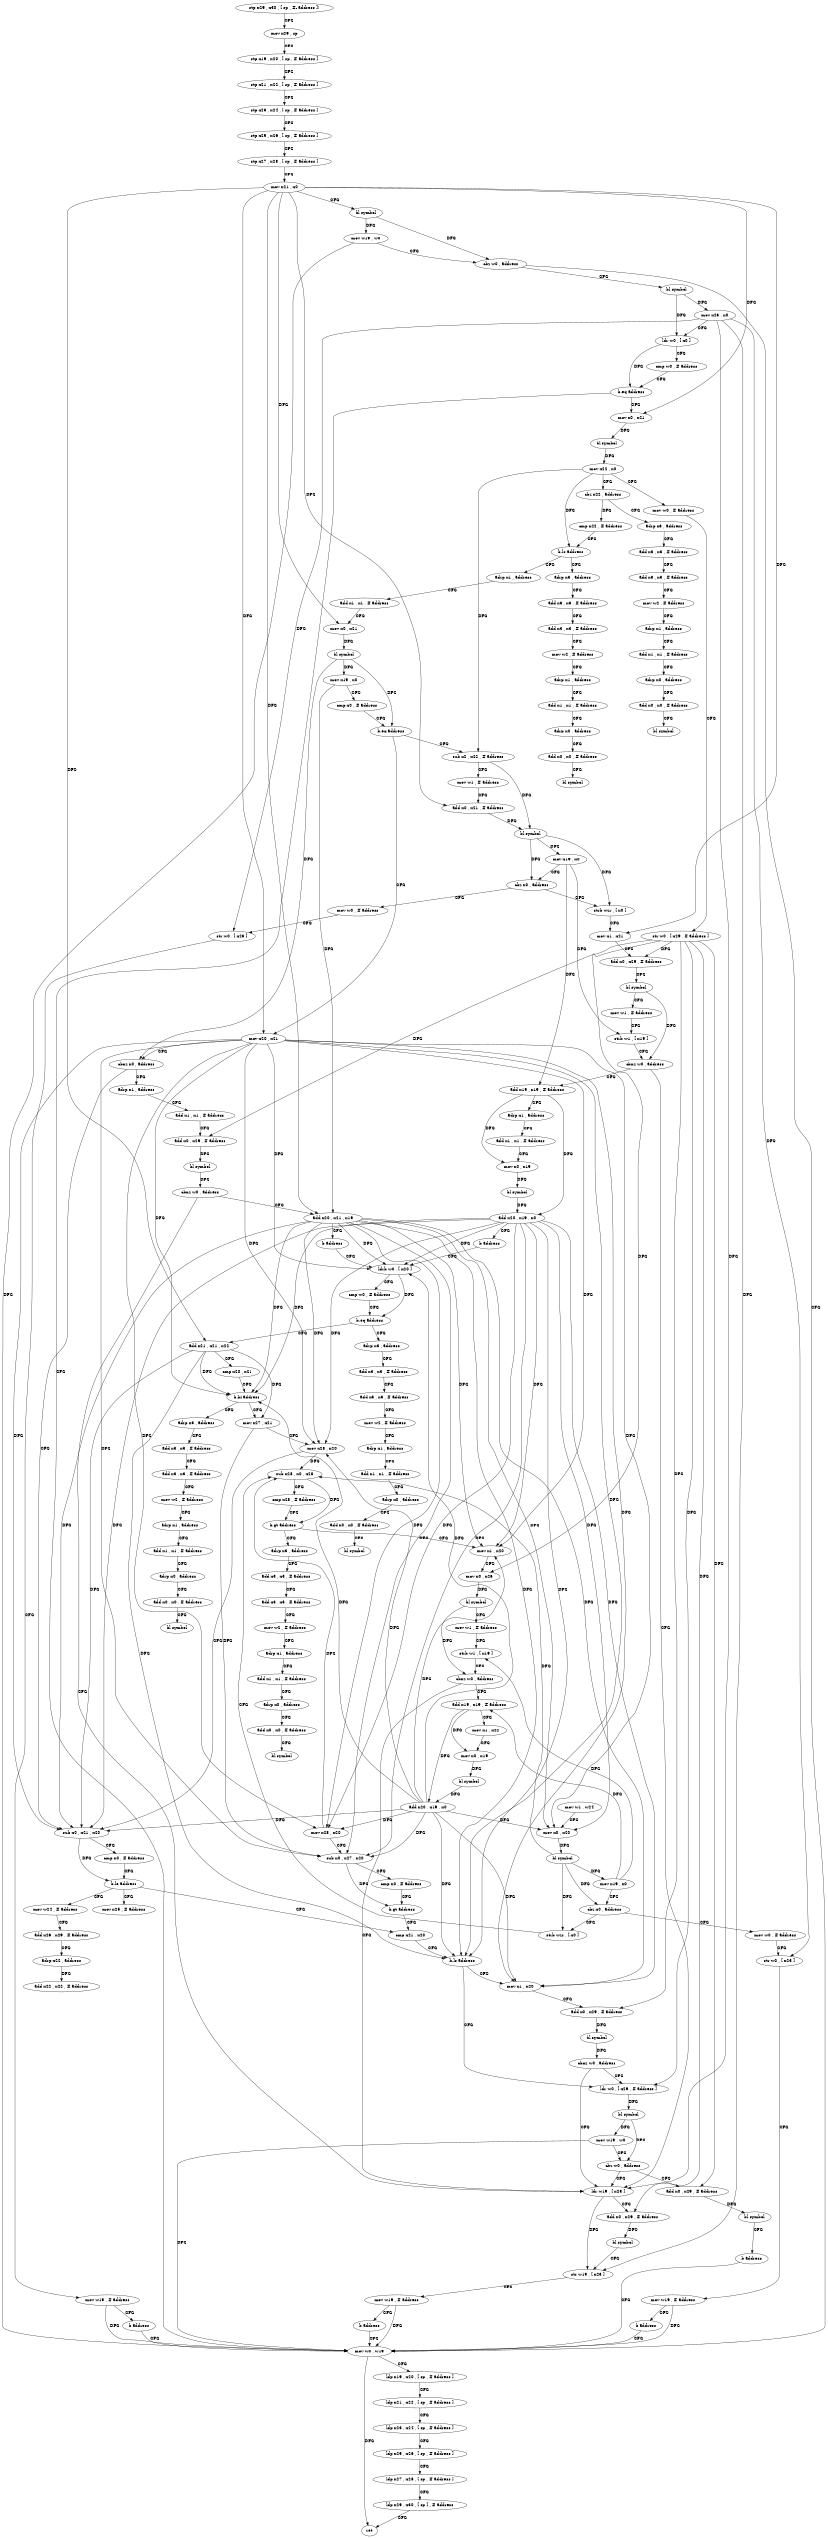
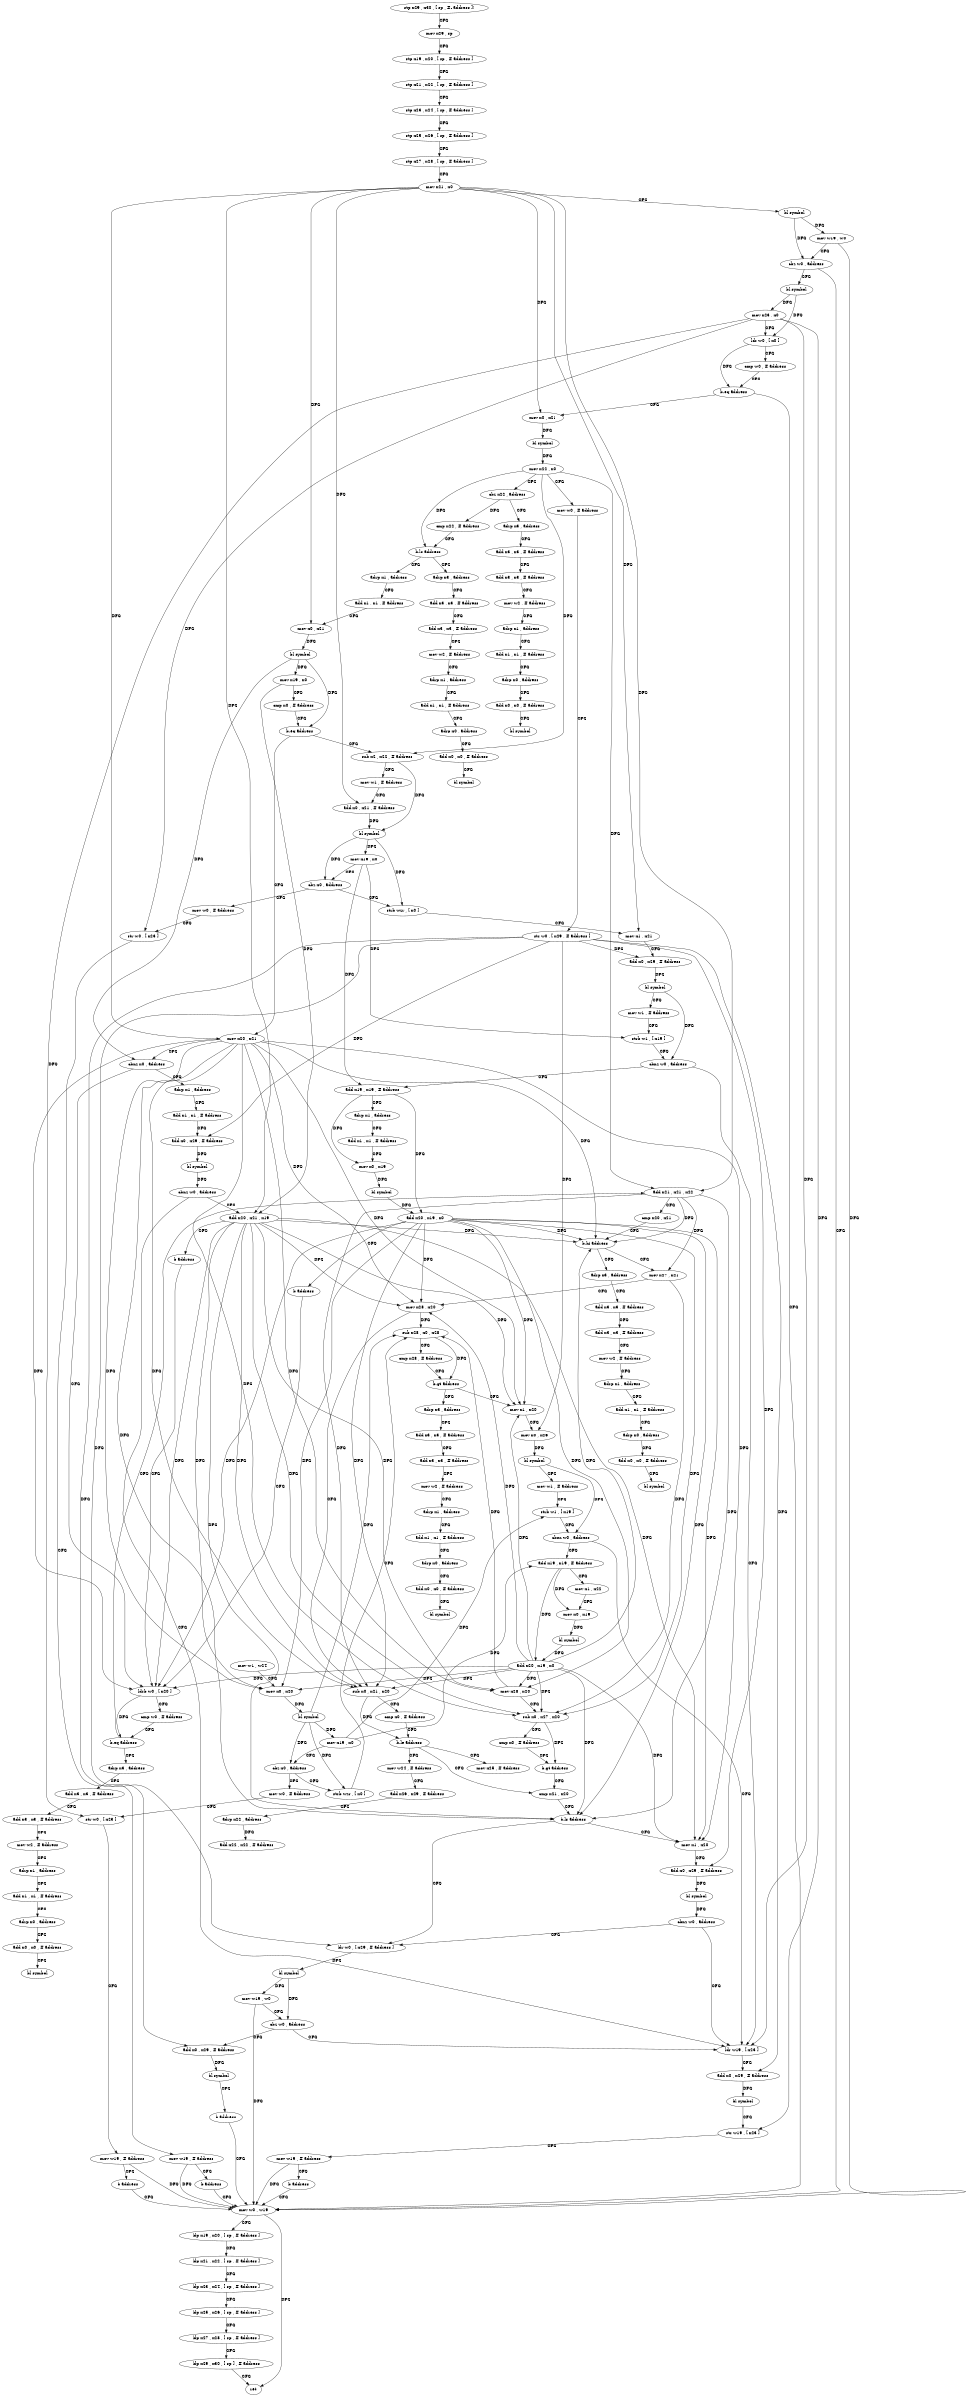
  digraph {
    n1 [label="stp x29 , x30 , [ sp , #- address ]!"]
    n2 [label="mov x29 , sp"]
    n3 [label="stp x19 , x20 , [ sp , # address ]"]
    n4 [label="stp x21 , x22 , [ sp , # address ]"]
    n5 [label="stp x23 , x24 , [ sp , # address ]"]
    n6 [label="stp x25 , x26 , [ sp , # address ]"]
    n7 [label="stp x27 , x28 , [ sp , # address ]"]
    n8 [label="mov x21 , x0"]
    n9 [label="bl symbol"]
    n10 [label="mov x0 , x21"]
    n11 [label="mov x0 , x21"]
    n12 [label="mov x20 , x21"]
    n13 [label="add x0 , x21 , # address"]
    n14 [label="mov x1 , x21"]
    n15 [label="add x20 , x21 , x19"]
    n16 [label="add x21 , x21 , x22"]
    n17 [label="mov w19 , w0"]
    n18 [label="cbz w0 , address"]
    n19 [label="bl symbol"]
    n20 [label="bl symbol"]
    n21 [label="cbnz x0 , address"]
    n22 [label="ldrb w0 , [ x20 ]"]
    n23 [label="b.hi address"]
    n24 [label="mov x28 , x20"]
    n25 [label="sub x0 , x21 , x20"]
    n26 [label="b.ls address"]
    n27 [label="mov x1 , x20"]
    n28 [label="mov x1 , x20"]
    n29 [label="mov x28 , x20"]
    n30 [label="sub x0 , x27 , x20"]
    n31 [label="mov x0 , x20"]
    n32 [label="bl symbol"]
    n33 [label="add x0 , x29 , # address"]
    n34 [label="b address"]
    n35 [label="cmp x20 , x21"]
    n36 [label="mov x27 , x21"]
    n37 [label="mov w0 , w19"]
    n38 [label="bl symbol"]
    n39 [label="ldp x19 , x20 , [ sp , # address ]"]
    n40 [label=ret]
    n41 [label="mov x23 , x0"]
    n42 [label="ldr w0 , [ x0 ]"]
    n43 [label="ldp x21 , x22 , [ sp , # address ]"]
    n44 [label="str w0 , [ x23 ]"]
    n45 [label="ldr w19 , [ x23 ]"]
    n46 [label="str w19 , [ x23 ]"]
    n47 [label="str w0 , [ x23 ]"]
    n48 [label="cmp w0 , # address"]
    n49 [label="b.eq address"]
    n50 [label="ldp x23 , x24 , [ sp , # address ]"]
    n51 [label="ldp x25 , x26 , [ sp , # address ]"]
    n52 [label="ldp x27 , x28 , [ sp , # address ]"]
    n53 [label="ldp x29 , x30 , [ sp ] , # address"]
    n54 [label="mov w19 , # address"]
    n55 [label="add x0 , x29 , # address"]
    n56 [label="mov w19 , # address"]
    n57 [label="mov w19 , # address"]
    n58 [label="mov x22 , x0"]
    n59 [label="mov w0 , # address"]
    n60 [label="cbz x22 , address"]
    n61 [label="b.ls address"]
    n62 [label="sub x2 , x22 , # address"]
    n63 [label="str w0 , [ x29 , # address ]"]
    n64 [label="adrp x3 , address"]
    n65 [label="cmp x22 , # address"]
    n66 [label="adrp x3 , address"]
    n67 [label="adrp x1 , address"]
    n68 [label="mov w1 , # address"]
    n69 [label="add x0 , x29 , # address"]
    n70 [label="ldr w0 , [ x29 , # address ]"]
    n71 [label="add x0 , x29 , # address"]
    n72 [label="add x0 , x29 , # address"]
    n73 [label="mov x0 , x26"]
    n74 [label="bl symbol"]
    n75 [label="bl symbol"]
    n76 [label="bl symbol"]
    n77 [label="bl symbol"]
    n78 [label="bl symbol"]
    n79 [label="bl symbol"]
    n80 [label="bl symbol"]
    n81 [label="add x3 , x3 , # address"]
    n82 [label="add x3 , x3 , # address"]
    n83 [label="mov w2 , # address"]
    n84 [label="adrp x1 , address"]
    n85 [label="add x1 , x1 , # address"]
    n86 [label="adrp x0 , address"]
    n87 [label="add x0 , x0 , # address"]
    n88 [label="bl symbol"]
    n89 [label="add x3 , x3 , # address"]
    n90 [label="add x1 , x1 , # address"]
    n91 [label="add x3 , x3 , # address"]
    n92 [label="mov w2 , # address"]
    n93 [label="adrp x1 , address"]
    n94 [label="add x1 , x1 , # address"]
    n95 [label="adrp x0 , address"]
    n96 [label="add x0 , x0 , # address"]
    n97 [label="bl symbol"]
    n98 [label="mov x19 , x0"]
    n99 [label="b.eq address"]
    n100 [label="cmp x0 , # address"]
    n101 [label="adrp x1 , address"]
    n102 [label="mov x19 , x0"]
    n103 [label="cbz x0 , address"]
    n104 [label="strb wzr , [ x0 ]"]
    n105 [label="cmp w0 , # address"]
    n106 [label="b.eq address"]
    n107 [label="adrp x3 , address"]
    n108 [label="sub x28 , x0 , x28"]
    n109 [label="cmp x0 , # address"]
    n110 [label="b.le address"]
    n111 [label="cmp x0 , # address"]
    n112 [label="b.gt address"]
    n113 [label="bl symbol"]
    n114 [label="strb w1 , [ x19 ]"]
    n115 [label="add x19 , x19 , # address"]
    n116 [label="mov w0 , # address"]
    n117 [label="cbnz w0 , address"]
    n118 [label="adrp x1 , address"]
    n119 [label="mov x0 , x19"]
    n120 [label="add x20 , x19 , x0"]
    n121 [label="add x1 , x1 , # address"]
    n122 [label="adrp x3 , address"]
    n123 [label="b address"]
    n124 [label="mov w1 , # address"]
    n125 [label="add x1 , x1 , # address"]
    n126 [label="bl symbol"]
    n127 [label="b address"]
    n128 [label="cbnz w0 , address"]
    n129 [label="add x3 , x3 , # address"]
    n130 [label="add x3 , x3 , # address"]
    n131 [label="b address"]
    n132 [label="mov w2 , # address"]
    n133 [label="adrp x1 , address"]
    n134 [label="add x1 , x1 , # address"]
    n135 [label="adrp x0 , address"]
    n136 [label="add x0 , x0 , # address"]
    n137 [label="bl symbol"]
    n138 [label="add x3 , x3 , # address"]
    n139 [label="add x3 , x3 , # address"]
    n140 [label="mov w2 , # address"]
    n141 [label="adrp x1 , address"]
    n142 [label="add x1 , x1 , # address"]
    n143 [label="adrp x0 , address"]
    n144 [label="add x0 , x0 , # address"]
    n145 [label="bl symbol"]
    n146 [label="cmp x28 , # address"]
    n147 [label="b.gt address"]
    n148 [label="cmp x21 , x20"]
    n149 [label="mov x25 , # address"]
    n150 [label="mov w24 , # address"]
    n151 [label="add x26 , x29 , # address"]
    n152 [label="mov w19 , w0"]
    n153 [label="cbz w0 , address"]
    n154 [label="adrp x22 , address"]
    n155 [label="add x22 , x22 , # address"]
    n156 [label="mov w1 , w24"]
    n157 [label="b address"]
    n158 [label="cbnz w0 , address"]
    n159 [label="mov w0 , # address"]
    n160 [label="b address"]
    n161 [label="strb wzr , [ x0 ]"]
    n162 [label="adrp x3 , address"]
    n163 [label="add x3 , x3 , # address"]
    n164 [label="add x3 , x3 , # address"]
    n165 [label="mov w2 , # address"]
    n166 [label="adrp x1 , address"]
    n167 [label="add x1 , x1 , # address"]
    n168 [label="adrp x0 , address"]
    n169 [label="add x0 , x0 , # address"]
    n170 [label="bl symbol"]
    n171 [label="mov w1 , # address"]
    n172 [label="cbnz w0 , address"]
    n173 [label="strb w1 , [ x19 ]"]
    n174 [label="add x19 , x19 , # address"]
    n175 [label="mov x1 , x22"]
    n176 [label="mov x0 , x19"]
    n177 [label="add x20 , x19 , x0"]
    n178 [label="bl symbol"]
    n179 [label="mov x19 , x0"]
    n180 [label="cbz x0 , address"]
    n1 -> n2 [label=CFG]
    n2 -> n3 [label=CFG]
    n3 -> n4 [label=CFG]
    n4 -> n5 [label=CFG]
    n5 -> n6 [label=CFG]
    n6 -> n7 [label=CFG]
    n7 -> n8 [label=CFG]
    n8 -> n9 [label=CFG]
    n8 -> n10 [label=DFG]
    n8 -> n11 [label=DFG]
    n8 -> n12 [label=DFG]
    n8 -> n13 [label=DFG]
    n8 -> n14 [label=DFG]
    n8 -> n15 [label=DFG]
    n8 -> n16 [label=DFG]
    n9 -> n17 [label=DFG]
    n9 -> n18 [label=DFG]
    n10 -> n19 [label=DFG]
    n11 -> n20 [label=DFG]
    n12 -> n21 [label=CFG]
    n12 -> n22 [label=DFG]
    n12 -> n23 [label=DFG]
    n12 -> n24 [label=DFG]
    n12 -> n25 [label=DFG]
    n12 -> n26 [label=DFG]
    n12 -> n27 [label=DFG]
    n12 -> n28 [label=DFG]
    n12 -> n29 [label=DFG]
    n12 -> n30 [label=DFG]
    n12 -> n31 [label=DFG]
    n13 -> n32 [label=DFG]
    n14 -> n33 [label=CFG]
    n15 -> n22 [label=DFG]
    n15 -> n23 [label=DFG]
    n15 -> n24 [label=DFG]
    n15 -> n25 [label=DFG]
    n15 -> n26 [label=DFG]
    n15 -> n27 [label=DFG]
    n15 -> n28 [label=DFG]
    n15 -> n29 [label=DFG]
    n15 -> n30 [label=DFG]
    n15 -> n31 [label=DFG]
    n15 -> n34 [label=CFG]
    n16 -> n23 [label=DFG]
    n16 -> n25 [label=DFG]
    n16 -> n26 [label=DFG]
    n16 -> n35 [label=CFG]
    n16 -> n36 [label=DFG]
    n17 -> n18 [label=CFG]
    n17 -> n37 [label=DFG]
    n18 -> n37 [label=CFG]
    n18 -> n38 [label=CFG]
    n19 -> n58 [label=DFG]
    n20 -> n21 [label=DFG]
    n20 -> n98 [label=DFG]
    n20 -> n99 [label=DFG]
-   n21 -> n25 [label=CFG]
+   n21 -> n22 [label=CFG]
    n21 -> n101 [label=CFG]
    n22 -> n105 [label=CFG]
    n22 -> n106 [label=DFG]
    n23 -> n36 [label=CFG]
    n23 -> n107 [label=CFG]
    n24 -> n25 [label=CFG]
    n24 -> n108 [label=DFG]
    n25 -> n109 [label=CFG]
    n25 -> n110 [label=DFG]
    n26 -> n27 [label=CFG]
    n26 -> n70 [label=CFG]
    n27 -> n72 [label=CFG]
    n28 -> n73 [label=CFG]
    n29 -> n30 [label=CFG]
    n29 -> n108 [label=DFG]
    n30 -> n111 [label=CFG]
    n30 -> n112 [label=DFG]
    n31 -> n113 [label=DFG]
    n32 -> n102 [label=DFG]
    n32 -> n103 [label=DFG]
    n32 -> n104 [label=DFG]
    n33 -> n74 [label=DFG]
    n34 -> n22 [label=CFG]
    n35 -> n23 [label=CFG]
    n36 -> n24 [label=CFG]
    n36 -> n30 [label=DFG]
    n37 -> n39 [label=CFG]
    n37 -> n40 [label=DFG]
    n38 -> n41 [label=DFG]
    n38 -> n42 [label=DFG]
    n39 -> n43 [label=CFG]
    n41 -> n42 [label=CFG]
    n41 -> n44 [label=DFG]
    n41 -> n45 [label=DFG]
    n41 -> n46 [label=DFG]
    n41 -> n47 [label=DFG]
    n42 -> n48 [label=CFG]
    n42 -> n49 [label=DFG]
    n43 -> n50 [label=CFG]
    n44 -> n54 [label=CFG]
-   n45 -> n46 [label=DFG]
    n45 -> n55 [label=CFG]
    n46 -> n56 [label=CFG]
    n47 -> n57 [label=CFG]
    n48 -> n49 [label=CFG]
    n49 -> n10 [label=CFG]
    n49 -> n37 [label=CFG]
    n50 -> n51 [label=CFG]
    n51 -> n52 [label=CFG]
    n52 -> n53 [label=CFG]
    n53 -> n40 [label=CFG]
    n54 -> n37 [label=DFG]
    n54 -> n123 [label=CFG]
    n55 -> n76 [label=DFG]
    n56 -> n37 [label=DFG]
    n56 -> n131 [label=CFG]
    n57 -> n37 [label=DFG]
    n57 -> n160 [label=CFG]
+   n58 -> n16 [label=DFG]
    n58 -> n59 [label=CFG]
    n58 -> n60 [label=CFG]
    n58 -> n61 [label=DFG]
    n58 -> n62 [label=DFG]
    n59 -> n63 [label=CFG]
    n60 -> n64 [label=CFG]
    n60 -> n65 [label=DFG]
    n61 -> n66 [label=CFG]
    n61 -> n67 [label=CFG]
    n62 -> n32 [label=DFG]
    n62 -> n68 [label=CFG]
    n63 -> n33 [label=DFG]
    n63 -> n55 [label=DFG]
    n63 -> n69 [label=DFG]
    n63 -> n70 [label=DFG]
    n63 -> n71 [label=DFG]
    n63 -> n72 [label=DFG]
    n63 -> n73 [label=DFG]
    n64 -> n81 [label=CFG]
    n65 -> n61 [label=CFG]
    n66 -> n89 [label=CFG]
    n67 -> n90 [label=CFG]
    n68 -> n13 [label=CFG]
    n69 -> n75 [label=DFG]
    n70 -> n77 [label=DFG]
    n71 -> n78 [label=DFG]
    n72 -> n79 [label=DFG]
    n73 -> n80 [label=DFG]
    n74 -> n117 [label=DFG]
    n74 -> n124 [label=CFG]
    n75 -> n128 [label=DFG]
    n76 -> n46 [label=CFG]
    n77 -> n152 [label=DFG]
    n77 -> n153 [label=DFG]
    n78 -> n157 [label=CFG]
    n79 -> n158 [label=DFG]
    n80 -> n171 [label=CFG]
    n80 -> n172 [label=DFG]
    n81 -> n82 [label=CFG]
    n82 -> n83 [label=CFG]
    n83 -> n84 [label=CFG]
    n84 -> n85 [label=CFG]
    n85 -> n86 [label=CFG]
    n86 -> n87 [label=CFG]
    n87 -> n88 [label=CFG]
    n89 -> n91 [label=CFG]
    n90 -> n11 [label=CFG]
    n91 -> n92 [label=CFG]
    n92 -> n93 [label=CFG]
    n93 -> n94 [label=CFG]
    n94 -> n95 [label=CFG]
    n95 -> n96 [label=CFG]
    n96 -> n97 [label=CFG]
    n98 -> n15 [label=DFG]
    n98 -> n100 [label=CFG]
    n99 -> n12 [label=CFG]
    n99 -> n62 [label=CFG]
    n100 -> n99 [label=CFG]
    n101 -> n121 [label=CFG]
    n102 -> n103 [label=CFG]
    n102 -> n114 [label=DFG]
    n102 -> n115 [label=DFG]
    n103 -> n104 [label=CFG]
    n103 -> n116 [label=CFG]
    n104 -> n14 [label=CFG]
    n105 -> n106 [label=CFG]
    n106 -> n16 [label=CFG]
    n106 -> n122 [label=CFG]
    n107 -> n138 [label=CFG]
    n108 -> n146 [label=CFG]
    n108 -> n147 [label=DFG]
    n109 -> n110 [label=CFG]
    n110 -> n148 [label=CFG]
    n110 -> n149 [label=CFG]
    n110 -> n150 [label=CFG]
    n111 -> n112 [label=CFG]
    n112 -> n148 [label=CFG]
    n113 -> n108 [label=DFG]
    n113 -> n161 [label=DFG]
    n113 -> n179 [label=DFG]
    n113 -> n180 [label=DFG]
    n114 -> n117 [label=CFG]
    n115 -> n118 [label=CFG]
    n115 -> n119 [label=DFG]
    n115 -> n120 [label=DFG]
    n116 -> n44 [label=CFG]
    n117 -> n45 [label=CFG]
    n117 -> n115 [label=CFG]
    n118 -> n125 [label=CFG]
    n119 -> n126 [label=DFG]
    n120 -> n22 [label=DFG]
    n120 -> n23 [label=DFG]
    n120 -> n24 [label=DFG]
    n120 -> n25 [label=DFG]
    n120 -> n26 [label=DFG]
    n120 -> n27 [label=DFG]
    n120 -> n28 [label=DFG]
    n120 -> n29 [label=DFG]
    n120 -> n30 [label=DFG]
    n120 -> n31 [label=DFG]
    n120 -> n127 [label=CFG]
    n121 -> n69 [label=CFG]
    n122 -> n129 [label=CFG]
    n123 -> n37 [label=CFG]
    n124 -> n114 [label=CFG]
    n125 -> n119 [label=CFG]
    n126 -> n120 [label=DFG]
    n127 -> n22 [label=CFG]
    n128 -> n15 [label=CFG]
    n128 -> n45 [label=CFG]
    n129 -> n130 [label=CFG]
    n130 -> n132 [label=CFG]
    n131 -> n37 [label=CFG]
    n132 -> n133 [label=CFG]
    n133 -> n134 [label=CFG]
    n134 -> n135 [label=CFG]
    n135 -> n136 [label=CFG]
    n136 -> n137 [label=CFG]
    n138 -> n139 [label=CFG]
    n139 -> n140 [label=CFG]
    n140 -> n141 [label=CFG]
    n141 -> n142 [label=CFG]
    n142 -> n143 [label=CFG]
    n143 -> n144 [label=CFG]
    n144 -> n145 [label=CFG]
    n146 -> n147 [label=CFG]
    n147 -> n28 [label=CFG]
    n147 -> n162 [label=CFG]
    n148 -> n26 [label=CFG]
    n150 -> n151 [label=CFG]
    n151 -> n154 [label=CFG]
    n152 -> n37 [label=DFG]
    n152 -> n153 [label=CFG]
    n153 -> n45 [label=CFG]
    n153 -> n71 [label=CFG]
    n154 -> n155 [label=DFG]
    n156 -> n31 [label=CFG]
    n157 -> n37 [label=CFG]
    n158 -> n45 [label=CFG]
    n158 -> n70 [label=CFG]
    n159 -> n47 [label=CFG]
    n160 -> n37 [label=CFG]
    n161 -> n108 [label=CFG]
    n162 -> n163 [label=CFG]
    n163 -> n164 [label=CFG]
    n164 -> n165 [label=CFG]
    n165 -> n166 [label=CFG]
    n166 -> n167 [label=CFG]
    n167 -> n168 [label=CFG]
    n168 -> n169 [label=CFG]
    n169 -> n170 [label=CFG]
    n171 -> n173 [label=CFG]
    n172 -> n45 [label=CFG]
    n172 -> n174 [label=CFG]
    n173 -> n172 [label=CFG]
    n174 -> n175 [label=CFG]
    n174 -> n176 [label=DFG]
    n174 -> n177 [label=DFG]
    n175 -> n176 [label=CFG]
    n176 -> n178 [label=DFG]
    n177 -> n22 [label=DFG]
    n177 -> n23 [label=DFG]
    n177 -> n24 [label=DFG]
    n177 -> n25 [label=DFG]
    n177 -> n26 [label=DFG]
    n177 -> n27 [label=DFG]
    n177 -> n28 [label=DFG]
    n177 -> n29 [label=DFG]
    n177 -> n30 [label=DFG]
    n177 -> n31 [label=DFG]
    n178 -> n177 [label=DFG]
    n179 -> n173 [label=DFG]
    n179 -> n174 [label=DFG]
    n179 -> n180 [label=CFG]
    n180 -> n159 [label=CFG]
    n180 -> n161 [label=CFG]
  }
